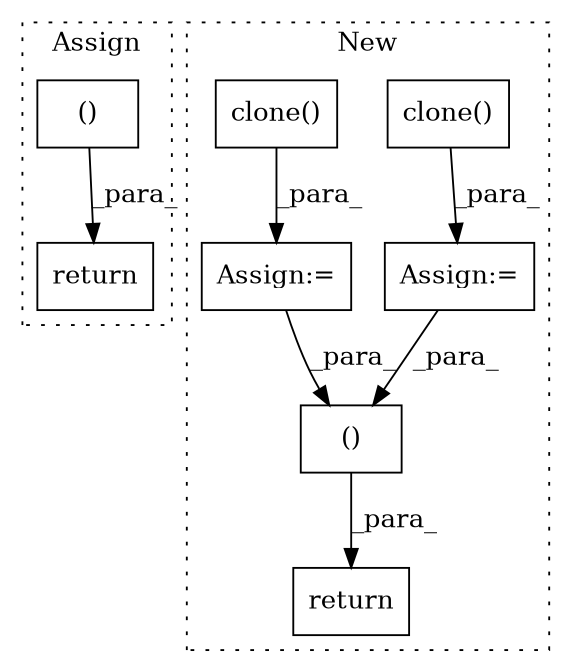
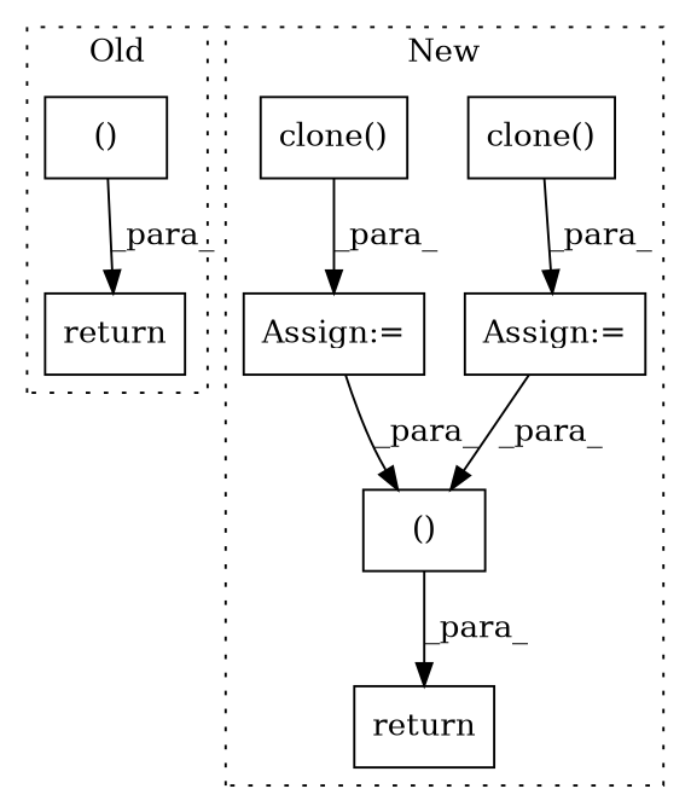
  digraph {
    node [a=93 l=7 shape=box]
    n1 [label=return s=8447]
    n2 [a=54 l=122 label="()" s=8524]
    n3 [a=75 l=28 label="clone()" s=5681]
    n4 [a=68 l=3 label="Assign:=" s=5678]
    n5 [label=return s=8633]
    n6 [a=68 l=3 label="Assign:=" s=5730]
    n7 [a=54 l=14 label="()" s=8650]
    n8 [a=75 l=30 label="clone()" s=5733]
    subgraph cluster_1 {
-     label=Assign
+     label=Old
      style=dotted
      n1
      n2
    }
    subgraph cluster_2 {
      label=New
      style=dotted
      n3
      n4
      n5
      n6
      n7
      n8
    }
    n2 -> n1 [label=_para_]
    n3 -> n4 [label=_para_]
    n4 -> n7 [label=_para_]
    n6 -> n7 [label=_para_]
    n7 -> n5 [label=_para_]
    n8 -> n6 [label=_para_]
  }
